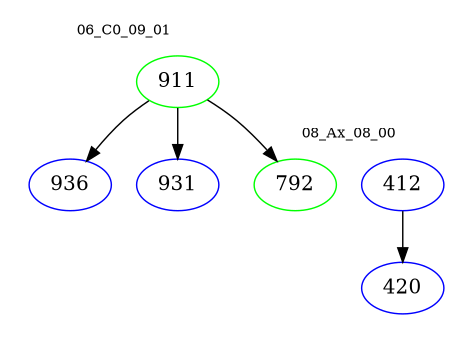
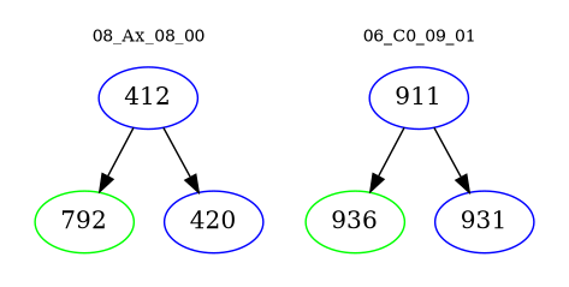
  digraph {
    node [color=blue]
    edge [color=black]
    n1 [label=412]
    n2 [color=green label=792]
    n3 [label=420]
-   n4 [color=green label=911]
-   n5 [label=936]
+   n4 [label=911]
+   n5 [color=green label=936]
    n6 [label=931]
    subgraph cluster_1 {
      color=white
      fontsize=10
      label="08_Ax_08_00"
      n1
      n2
      n3
    }
    subgraph cluster_2 {
      color=white
      fontsize=10
      label="06_C0_09_01"
      n4
      n5
      n6
    }
-   n4 -> n2
+   n1 -> n2
    n1 -> n3
    n4 -> n5
    n4 -> n6
  }
